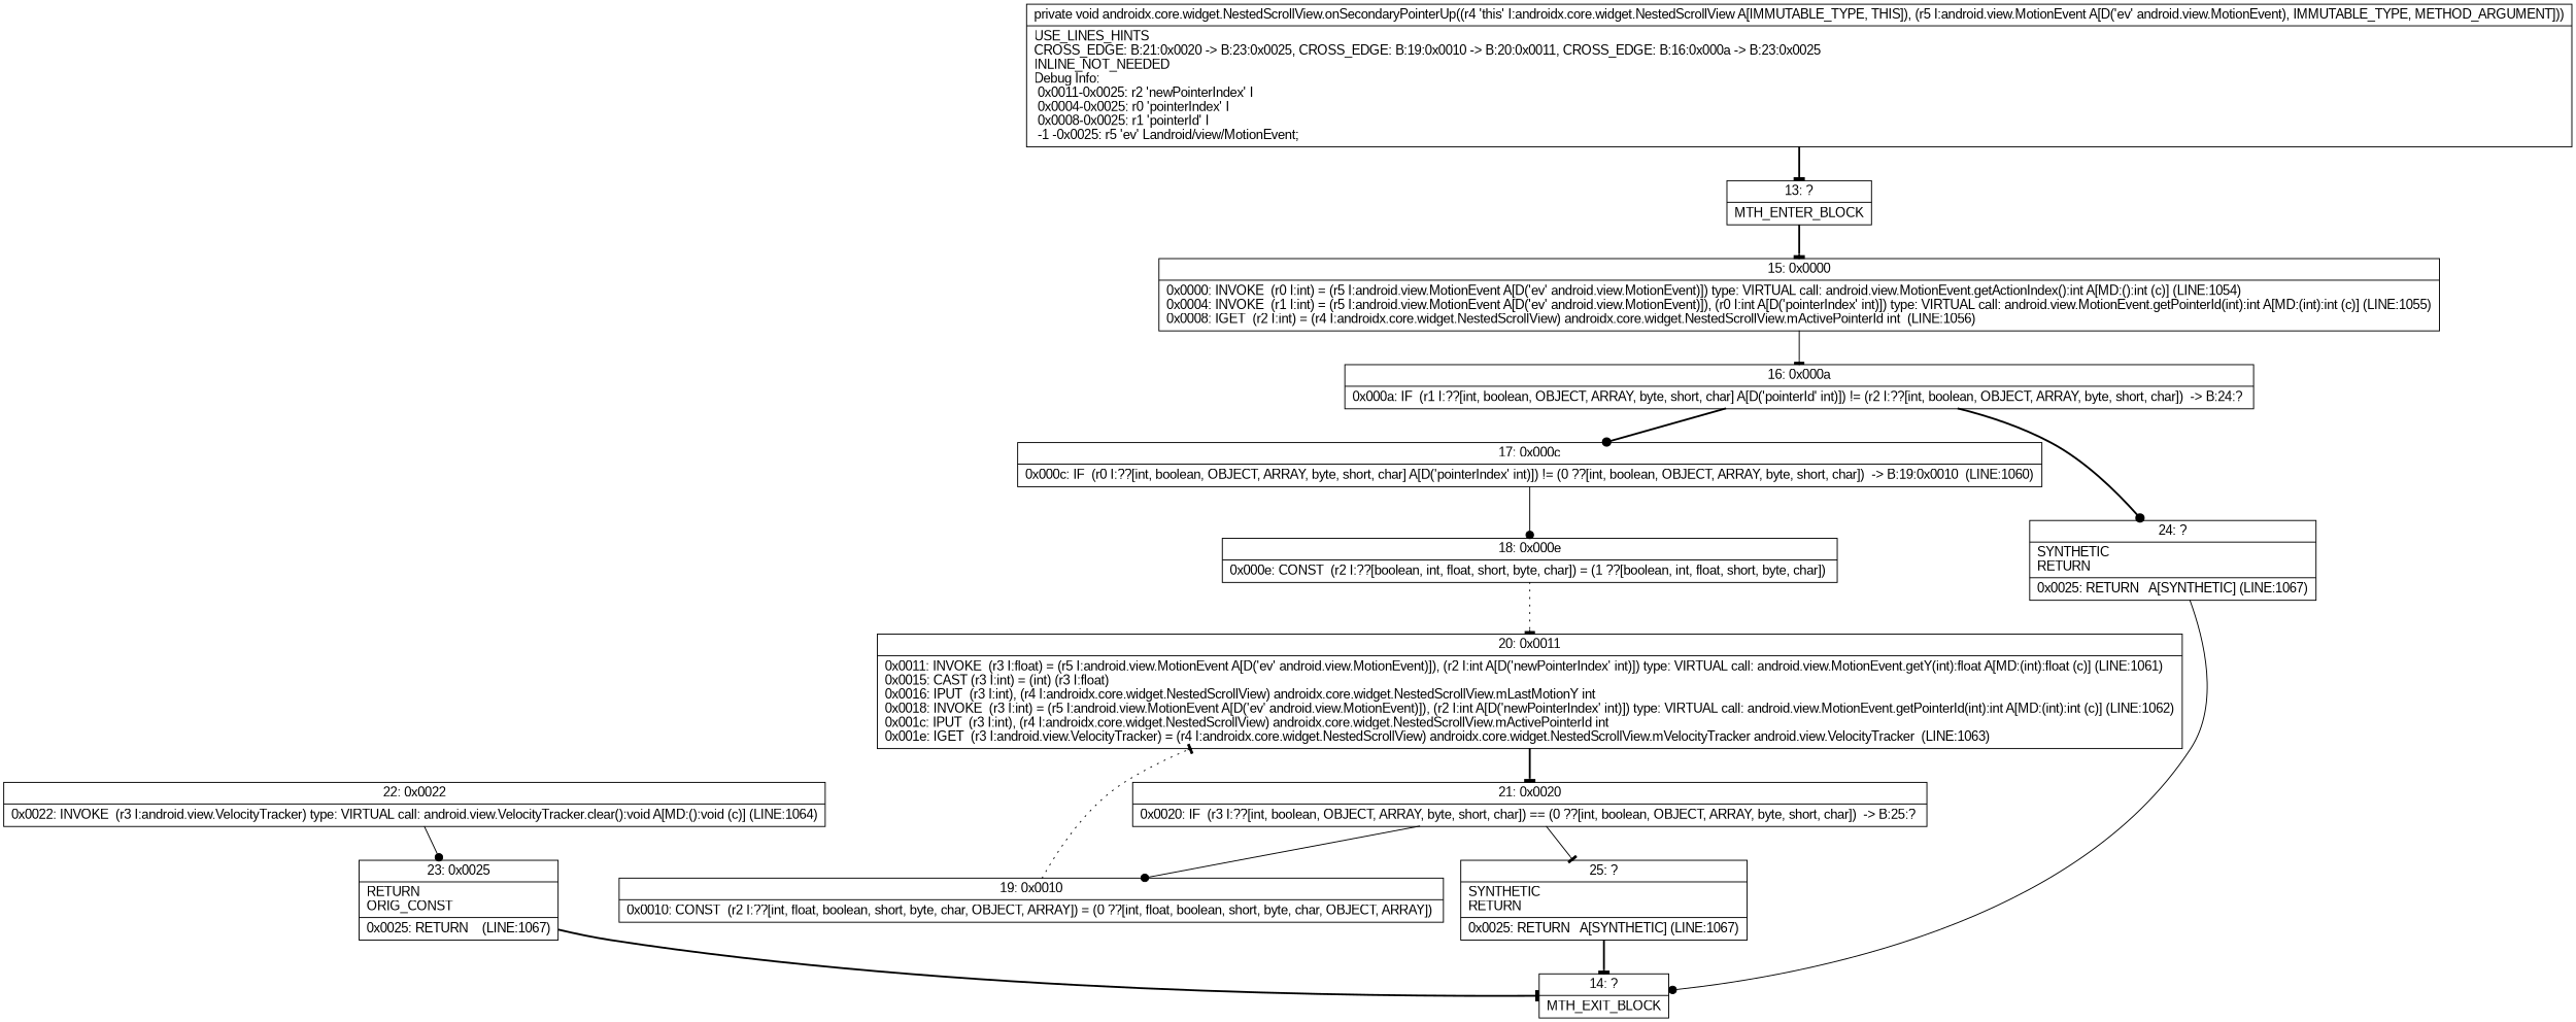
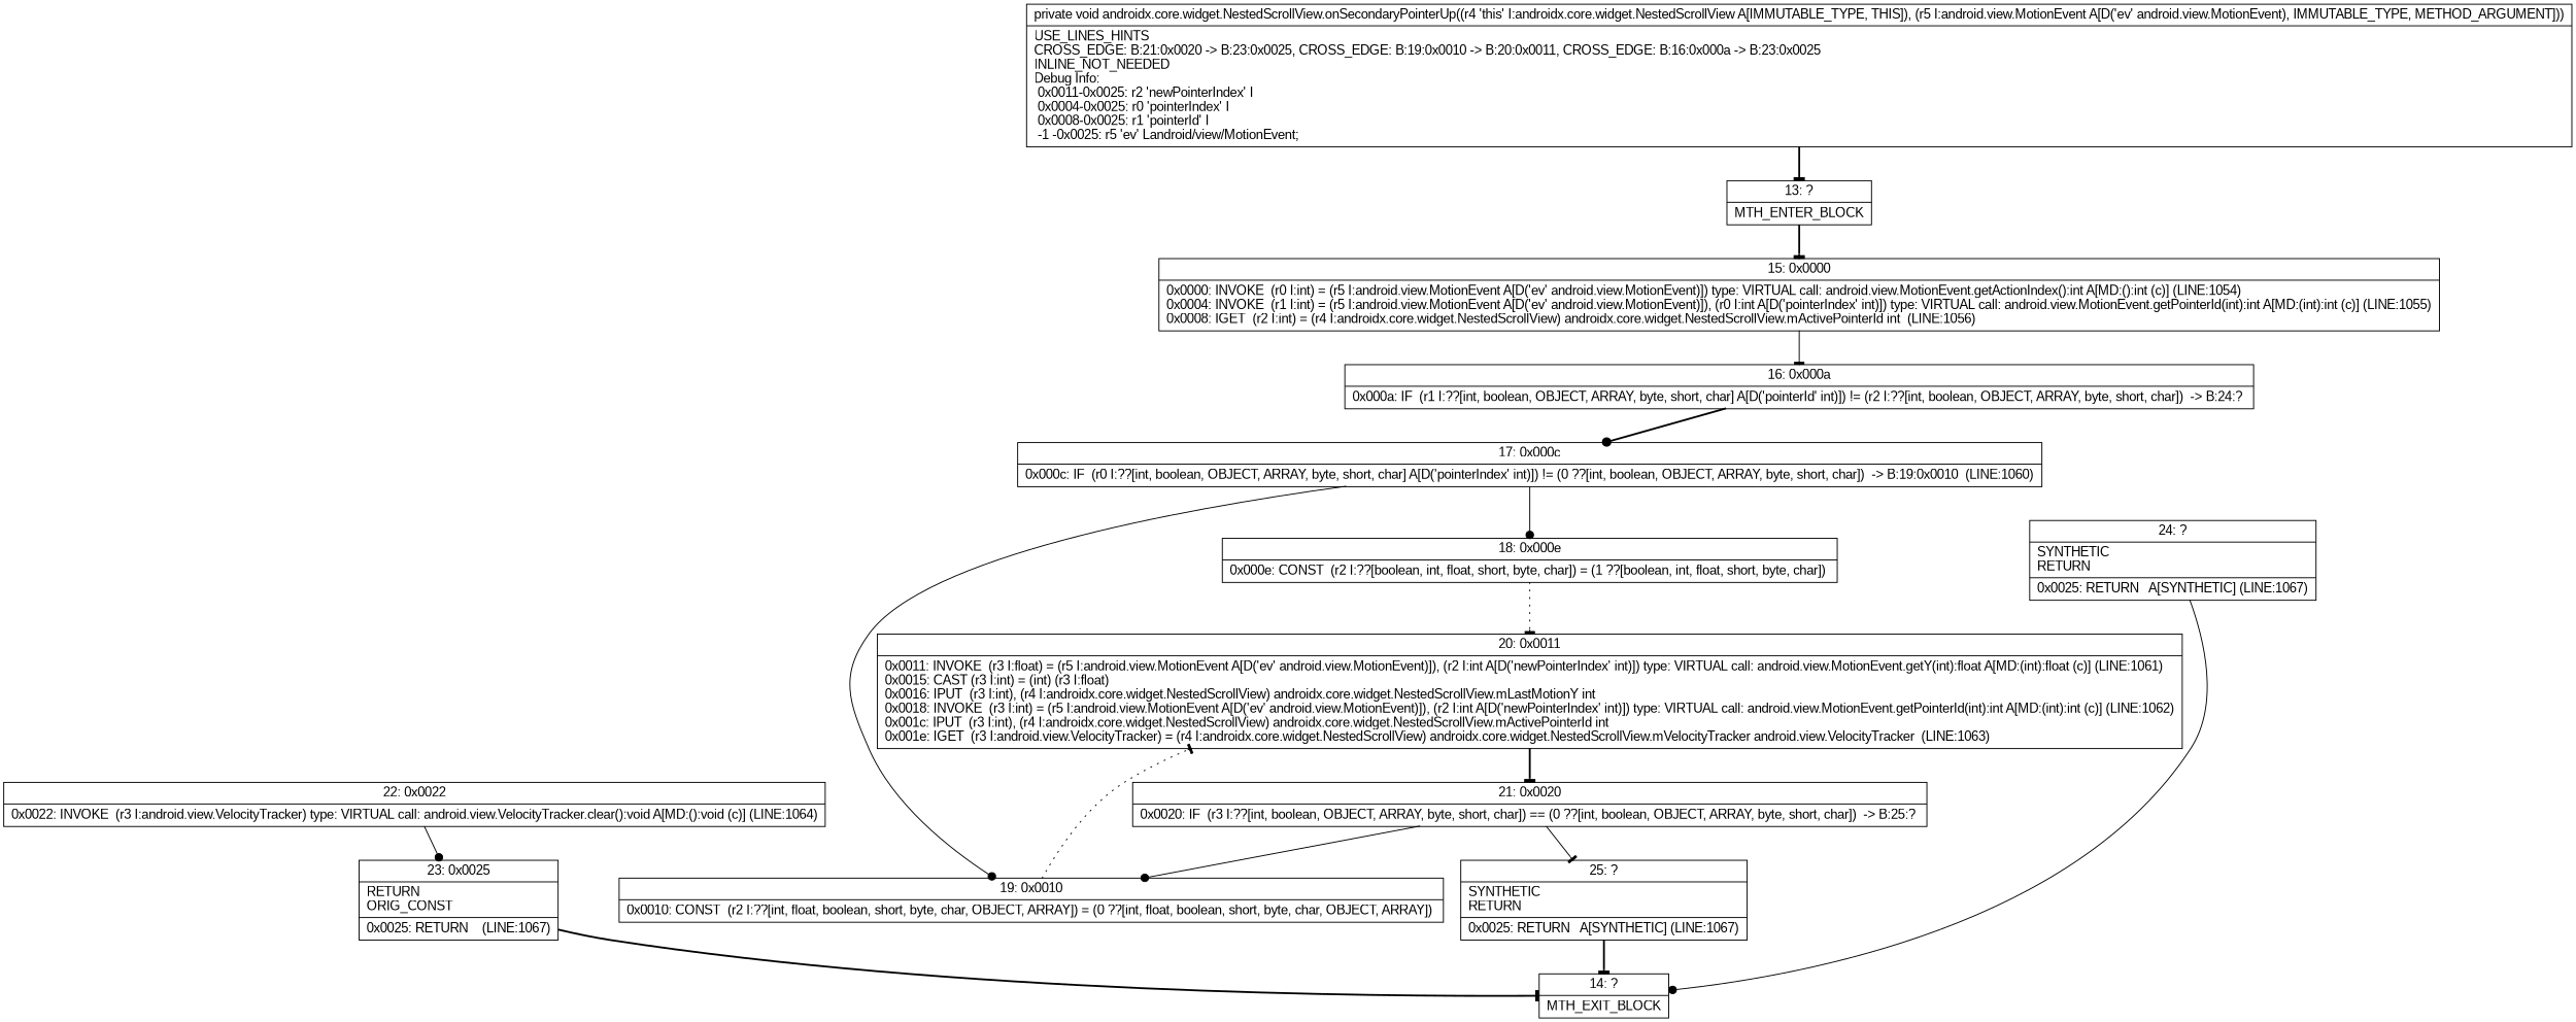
  digraph {
    fontname="Liberation Sans"
    node [fontname="Liberation Sans" shape=record]
    edge [arrowhead=tee fontname="Liberation Sans" style=bold]
    n1 [label="{13\:\ ?|MTH_ENTER_BLOCK\l}"]
    n2 [label="{15\:\ 0x0000|0x0000: INVOKE  (r0 I:int) = (r5 I:android.view.MotionEvent A[D('ev' android.view.MotionEvent)]) type: VIRTUAL call: android.view.MotionEvent.getActionIndex():int A[MD:():int (c)] (LINE:1054)\l0x0004: INVOKE  (r1 I:int) = (r5 I:android.view.MotionEvent A[D('ev' android.view.MotionEvent)]), (r0 I:int A[D('pointerIndex' int)]) type: VIRTUAL call: android.view.MotionEvent.getPointerId(int):int A[MD:(int):int (c)] (LINE:1055)\l0x0008: IGET  (r2 I:int) = (r4 I:androidx.core.widget.NestedScrollView) androidx.core.widget.NestedScrollView.mActivePointerId int  (LINE:1056)\l}"]
    n3 [label="{16\:\ 0x000a|0x000a: IF  (r1 I:??[int, boolean, OBJECT, ARRAY, byte, short, char] A[D('pointerId' int)]) != (r2 I:??[int, boolean, OBJECT, ARRAY, byte, short, char])  \-\> B:24:? \l}"]
    n4 [label="{17\:\ 0x000c|0x000c: IF  (r0 I:??[int, boolean, OBJECT, ARRAY, byte, short, char] A[D('pointerIndex' int)]) != (0 ??[int, boolean, OBJECT, ARRAY, byte, short, char])  \-\> B:19:0x0010  (LINE:1060)\l}"]
    n5 [label="{24\:\ ?|SYNTHETIC\lRETURN\l|0x0025: RETURN   A[SYNTHETIC] (LINE:1067)\l}"]
    n6 [label="{18\:\ 0x000e|0x000e: CONST  (r2 I:??[boolean, int, float, short, byte, char]) = (1 ??[boolean, int, float, short, byte, char]) \l}"]
    n7 [label="{19\:\ 0x0010|0x0010: CONST  (r2 I:??[int, float, boolean, short, byte, char, OBJECT, ARRAY]) = (0 ??[int, float, boolean, short, byte, char, OBJECT, ARRAY]) \l}"]
    n8 [label="{14\:\ ?|MTH_EXIT_BLOCK\l}"]
    n9 [label="{20\:\ 0x0011|0x0011: INVOKE  (r3 I:float) = (r5 I:android.view.MotionEvent A[D('ev' android.view.MotionEvent)]), (r2 I:int A[D('newPointerIndex' int)]) type: VIRTUAL call: android.view.MotionEvent.getY(int):float A[MD:(int):float (c)] (LINE:1061)\l0x0015: CAST (r3 I:int) = (int) (r3 I:float) \l0x0016: IPUT  (r3 I:int), (r4 I:androidx.core.widget.NestedScrollView) androidx.core.widget.NestedScrollView.mLastMotionY int \l0x0018: INVOKE  (r3 I:int) = (r5 I:android.view.MotionEvent A[D('ev' android.view.MotionEvent)]), (r2 I:int A[D('newPointerIndex' int)]) type: VIRTUAL call: android.view.MotionEvent.getPointerId(int):int A[MD:(int):int (c)] (LINE:1062)\l0x001c: IPUT  (r3 I:int), (r4 I:androidx.core.widget.NestedScrollView) androidx.core.widget.NestedScrollView.mActivePointerId int \l0x001e: IGET  (r3 I:android.view.VelocityTracker) = (r4 I:androidx.core.widget.NestedScrollView) androidx.core.widget.NestedScrollView.mVelocityTracker android.view.VelocityTracker  (LINE:1063)\l}"]
    n10 [label="{21\:\ 0x0020|0x0020: IF  (r3 I:??[int, boolean, OBJECT, ARRAY, byte, short, char]) == (0 ??[int, boolean, OBJECT, ARRAY, byte, short, char])  \-\> B:25:? \l}"]
    n11 [label="{25\:\ ?|SYNTHETIC\lRETURN\l|0x0025: RETURN   A[SYNTHETIC] (LINE:1067)\l}"]
    n12 [label="{22\:\ 0x0022|0x0022: INVOKE  (r3 I:android.view.VelocityTracker) type: VIRTUAL call: android.view.VelocityTracker.clear():void A[MD:():void (c)] (LINE:1064)\l}"]
    n13 [label="{23\:\ 0x0025|RETURN\lORIG_CONST\l|0x0025: RETURN    (LINE:1067)\l}"]
    n14 [label="{private void androidx.core.widget.NestedScrollView.onSecondaryPointerUp((r4 'this' I:androidx.core.widget.NestedScrollView A[IMMUTABLE_TYPE, THIS]), (r5 I:android.view.MotionEvent A[D('ev' android.view.MotionEvent), IMMUTABLE_TYPE, METHOD_ARGUMENT]))  | USE_LINES_HINTS\lCROSS_EDGE: B:21:0x0020 \-\> B:23:0x0025, CROSS_EDGE: B:19:0x0010 \-\> B:20:0x0011, CROSS_EDGE: B:16:0x000a \-\> B:23:0x0025\lINLINE_NOT_NEEDED\lDebug Info:\l  0x0011\-0x0025: r2 'newPointerIndex' I\l  0x0004\-0x0025: r0 'pointerIndex' I\l  0x0008\-0x0025: r1 'pointerId' I\l  \-1 \-0x0025: r5 'ev' Landroid\/view\/MotionEvent;\l}"]
    n1 -> n2
    n2 -> n3 [style=solid]
    n3 -> n4 [arrowhead=dot]
-   n3 -> n5 [arrowhead=dot]
    n4 -> n6 [arrowhead=dot style=solid]
+   n4 -> n7 [arrowhead=dot style=solid]
    n5 -> n8 [arrowhead=dot style=solid]
    n6 -> n9 [style=dotted]
    n7 -> n9 [style=dotted]
    n9 -> n10
    n10 -> n7 [arrowhead=dot style=solid]
    n10 -> n11 [style=solid]
    n11 -> n8
    n12 -> n13 [arrowhead=dot style=solid]
    n13 -> n8
    n14 -> n1
  }
